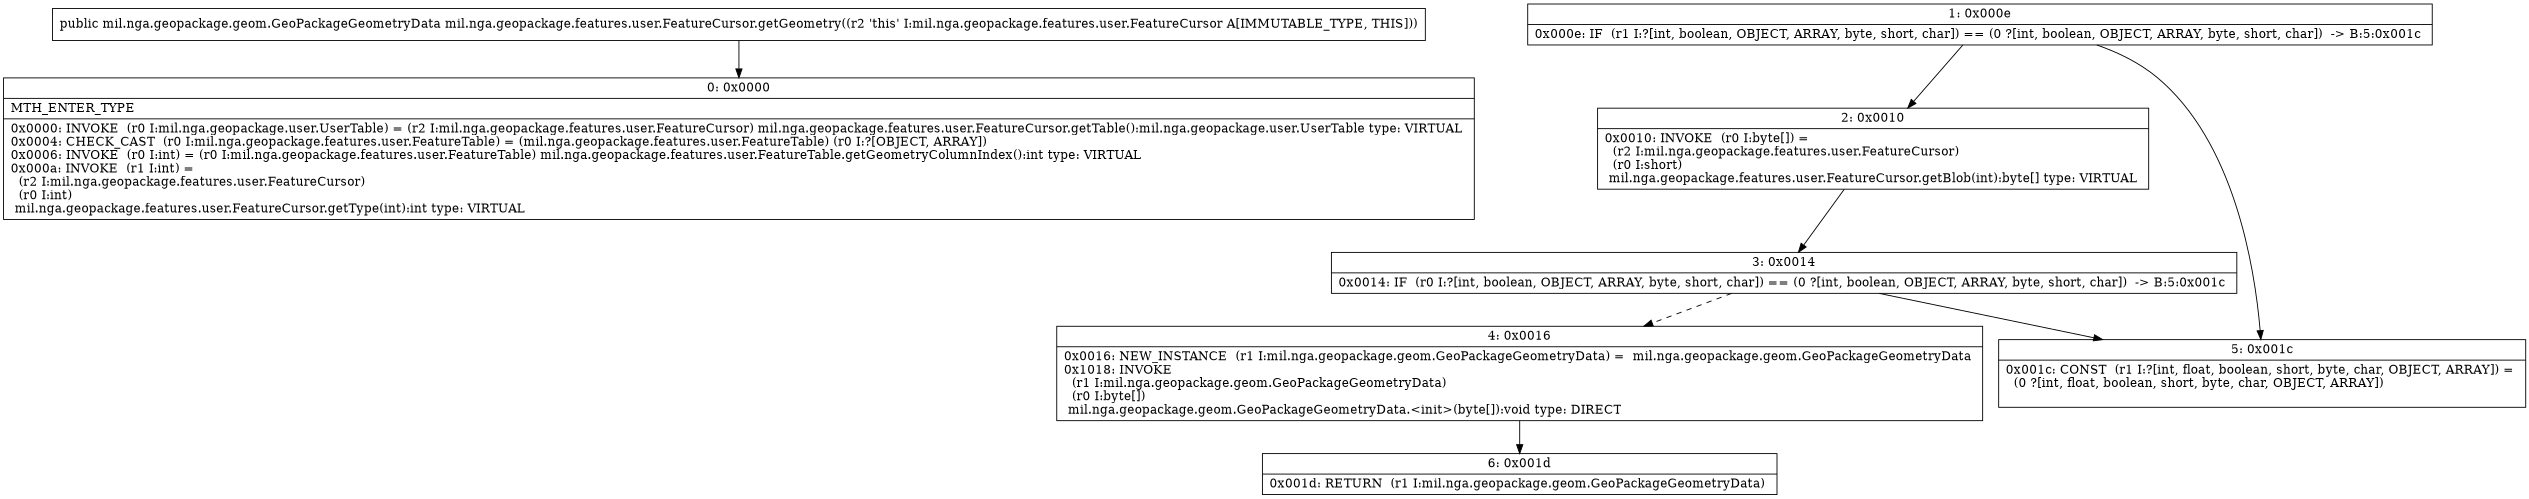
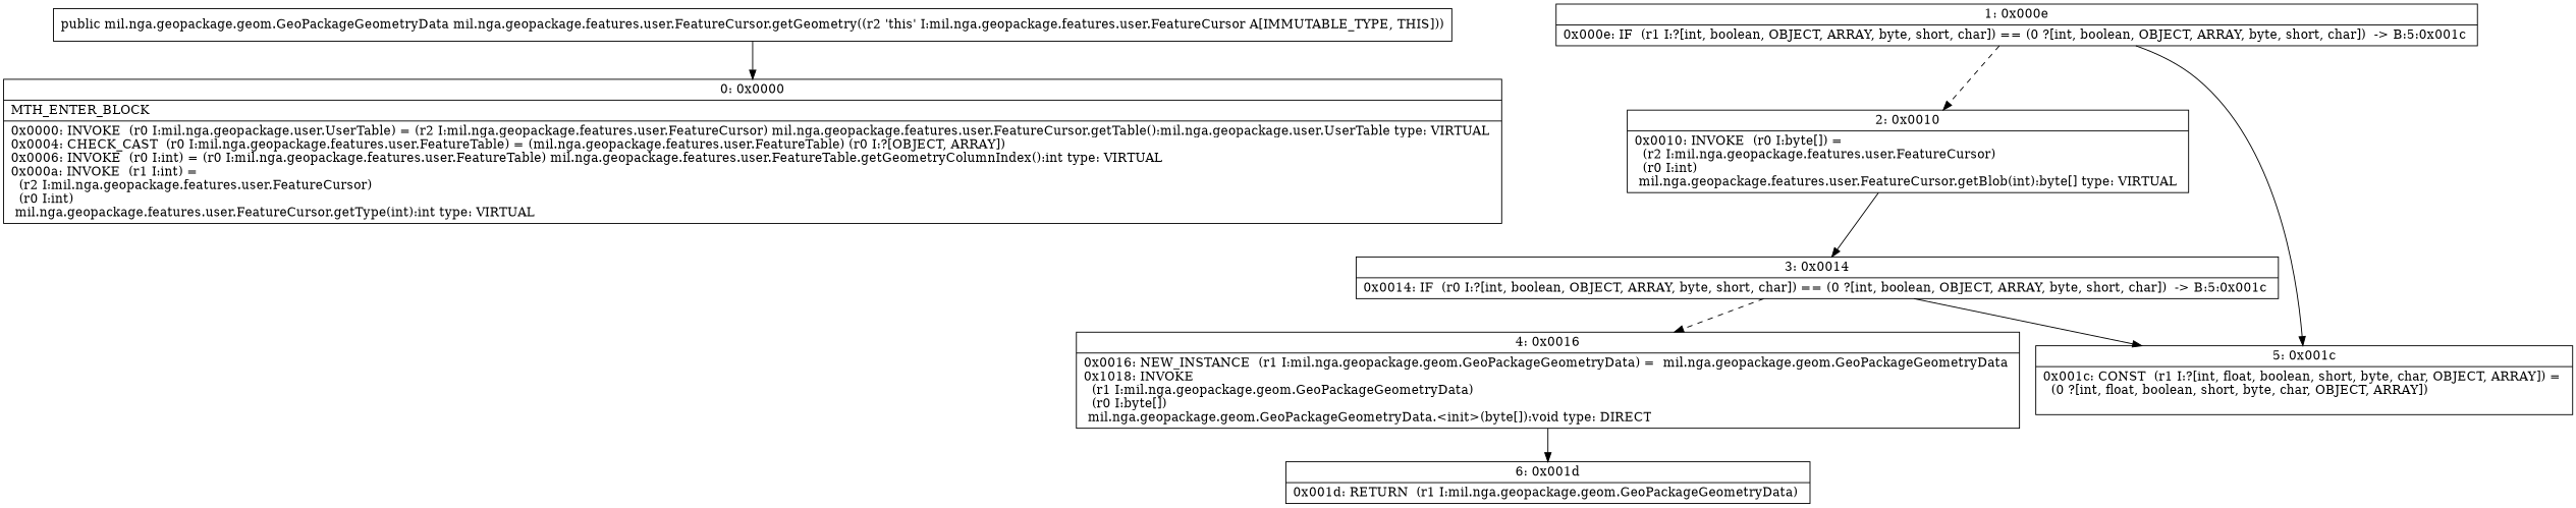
  digraph {
    node [shape=record]
-   n1 [label="{0\:\ 0x0000|MTH_ENTER_TYPE\l|0x0000: INVOKE  (r0 I:mil.nga.geopackage.user.UserTable) = (r2 I:mil.nga.geopackage.features.user.FeatureCursor) mil.nga.geopackage.features.user.FeatureCursor.getTable():mil.nga.geopackage.user.UserTable type: VIRTUAL \l0x0004: CHECK_CAST  (r0 I:mil.nga.geopackage.features.user.FeatureTable) = (mil.nga.geopackage.features.user.FeatureTable) (r0 I:?[OBJECT, ARRAY]) \l0x0006: INVOKE  (r0 I:int) = (r0 I:mil.nga.geopackage.features.user.FeatureTable) mil.nga.geopackage.features.user.FeatureTable.getGeometryColumnIndex():int type: VIRTUAL \l0x000a: INVOKE  (r1 I:int) = \l  (r2 I:mil.nga.geopackage.features.user.FeatureCursor)\l  (r0 I:int)\l mil.nga.geopackage.features.user.FeatureCursor.getType(int):int type: VIRTUAL \l}"]
+   n1 [label="{0\:\ 0x0000|MTH_ENTER_BLOCK\l|0x0000: INVOKE  (r0 I:mil.nga.geopackage.user.UserTable) = (r2 I:mil.nga.geopackage.features.user.FeatureCursor) mil.nga.geopackage.features.user.FeatureCursor.getTable():mil.nga.geopackage.user.UserTable type: VIRTUAL \l0x0004: CHECK_CAST  (r0 I:mil.nga.geopackage.features.user.FeatureTable) = (mil.nga.geopackage.features.user.FeatureTable) (r0 I:?[OBJECT, ARRAY]) \l0x0006: INVOKE  (r0 I:int) = (r0 I:mil.nga.geopackage.features.user.FeatureTable) mil.nga.geopackage.features.user.FeatureTable.getGeometryColumnIndex():int type: VIRTUAL \l0x000a: INVOKE  (r1 I:int) = \l  (r2 I:mil.nga.geopackage.features.user.FeatureCursor)\l  (r0 I:int)\l mil.nga.geopackage.features.user.FeatureCursor.getType(int):int type: VIRTUAL \l}"]
    n2 [label="{1\:\ 0x000e|0x000e: IF  (r1 I:?[int, boolean, OBJECT, ARRAY, byte, short, char]) == (0 ?[int, boolean, OBJECT, ARRAY, byte, short, char])  \-\> B:5:0x001c \l}"]
-   n3 [label="{2\:\ 0x0010|0x0010: INVOKE  (r0 I:byte[]) = \l  (r2 I:mil.nga.geopackage.features.user.FeatureCursor)\l  (r0 I:short)\l mil.nga.geopackage.features.user.FeatureCursor.getBlob(int):byte[] type: VIRTUAL \l}"]
+   n3 [label="{2\:\ 0x0010|0x0010: INVOKE  (r0 I:byte[]) = \l  (r2 I:mil.nga.geopackage.features.user.FeatureCursor)\l  (r0 I:int)\l mil.nga.geopackage.features.user.FeatureCursor.getBlob(int):byte[] type: VIRTUAL \l}"]
    n4 [label="{5\:\ 0x001c|0x001c: CONST  (r1 I:?[int, float, boolean, short, byte, char, OBJECT, ARRAY]) = \l  (0 ?[int, float, boolean, short, byte, char, OBJECT, ARRAY])\l \l}"]
    n5 [label="{3\:\ 0x0014|0x0014: IF  (r0 I:?[int, boolean, OBJECT, ARRAY, byte, short, char]) == (0 ?[int, boolean, OBJECT, ARRAY, byte, short, char])  \-\> B:5:0x001c \l}"]
    n6 [label="{4\:\ 0x0016|0x0016: NEW_INSTANCE  (r1 I:mil.nga.geopackage.geom.GeoPackageGeometryData) =  mil.nga.geopackage.geom.GeoPackageGeometryData \l0x1018: INVOKE  \l  (r1 I:mil.nga.geopackage.geom.GeoPackageGeometryData)\l  (r0 I:byte[])\l mil.nga.geopackage.geom.GeoPackageGeometryData.\<init\>(byte[]):void type: DIRECT \l}"]
    n7 [label="{6\:\ 0x001d|0x001d: RETURN  (r1 I:mil.nga.geopackage.geom.GeoPackageGeometryData) \l}"]
    n8 [label="{public mil.nga.geopackage.geom.GeoPackageGeometryData mil.nga.geopackage.features.user.FeatureCursor.getGeometry((r2 'this' I:mil.nga.geopackage.features.user.FeatureCursor A[IMMUTABLE_TYPE, THIS])) }"]
-   n2 -> n3 [style=solid]
+   n2 -> n3 [style=dashed]
    n2 -> n4
    n3 -> n5
    n5 -> n4
    n5 -> n6 [style=dashed]
    n6 -> n7
    n8 -> n1
  }
